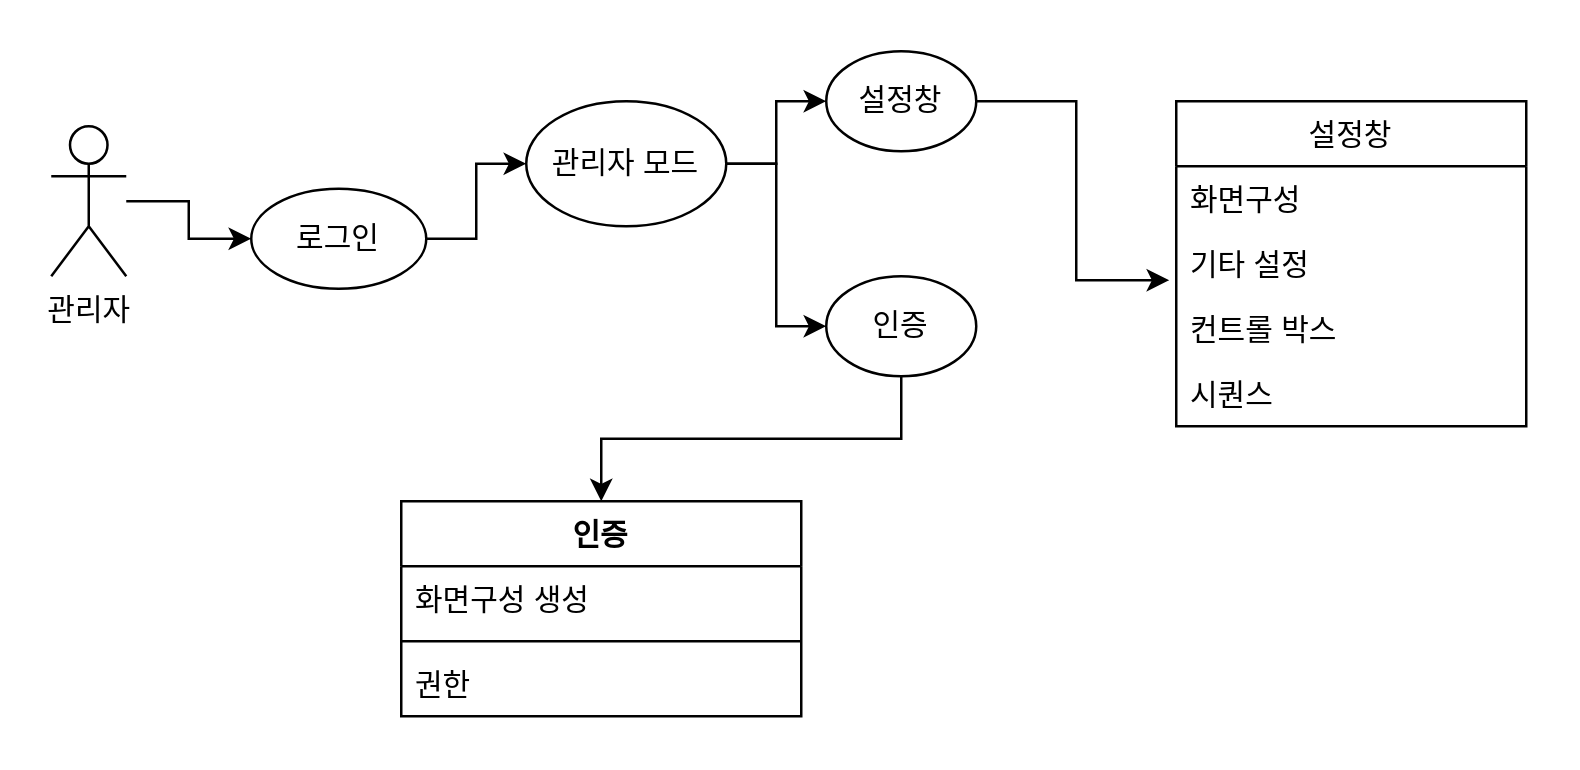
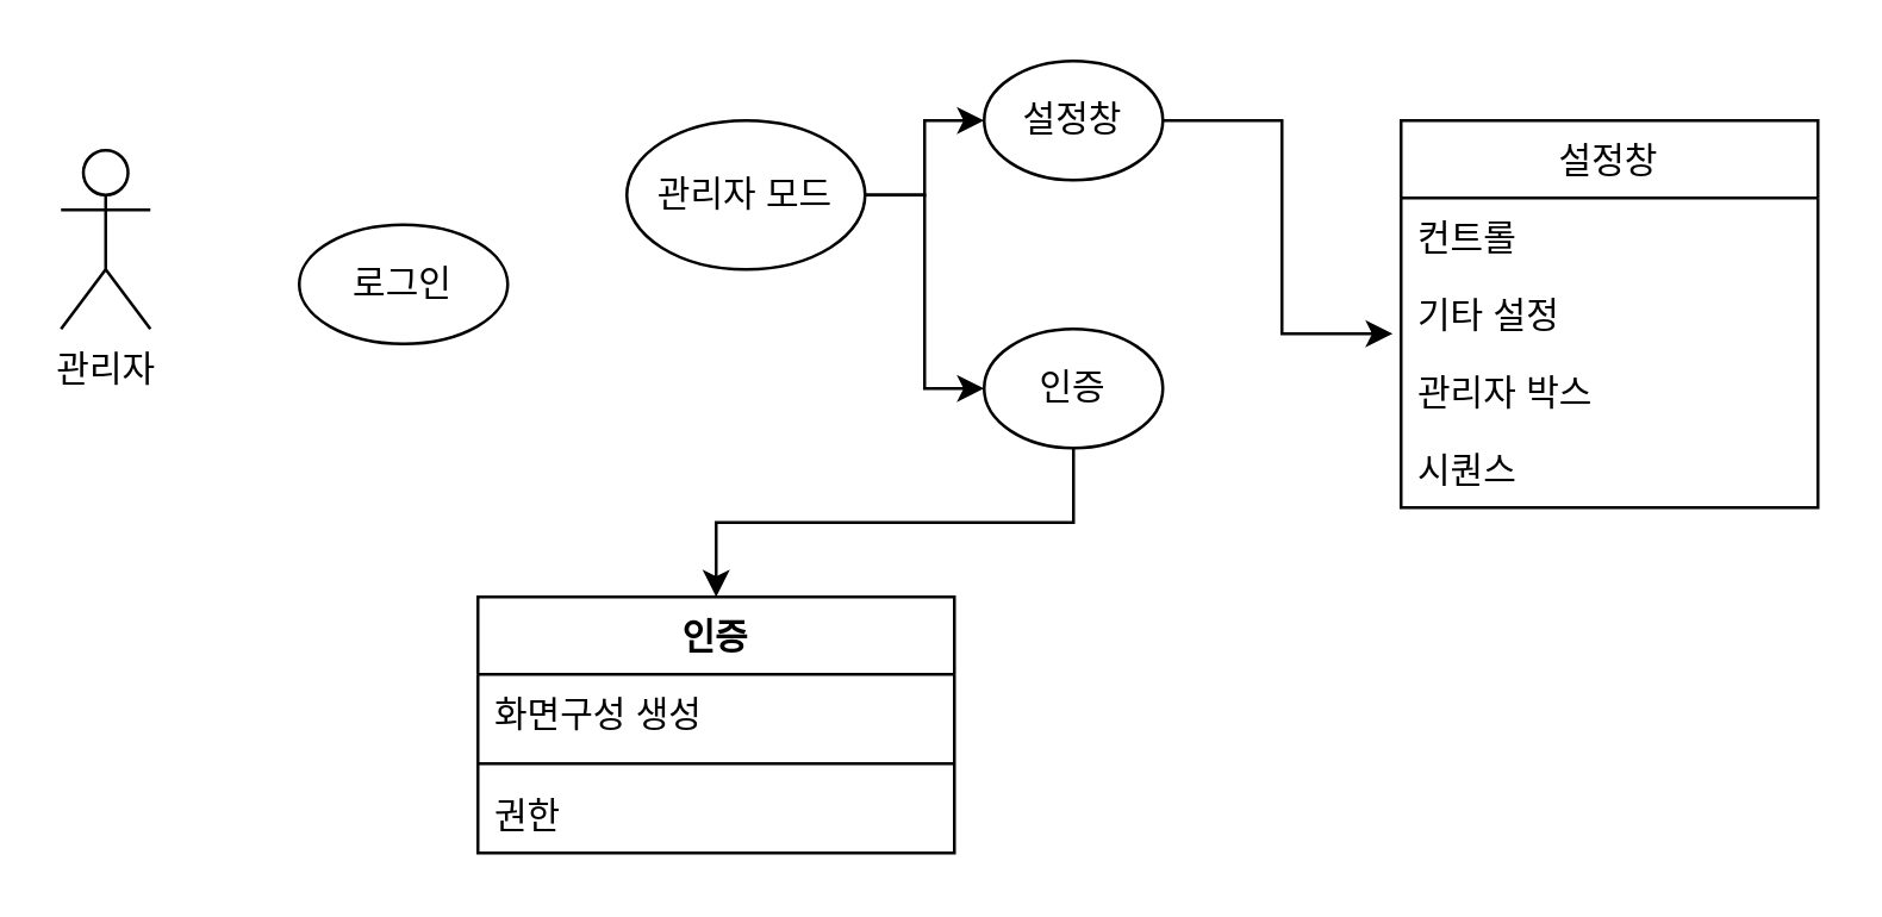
  <mxCell id="0" />
  <mxCell id="1" parent="0" />
- <mxCell id="2" value="" style="edgeStyle=orthogonalEdgeStyle;rounded=0;orthogonalLoop=1;jettySize=auto;html=1;" parent="1" source="3" target="5" edge="1"><mxGeometry relative="1" as="geometry" /></mxCell>
  <mxCell id="3" value="관리자" style="shape=umlActor;verticalLabelPosition=bottom;verticalAlign=top;html=1;" parent="1" vertex="1"><mxGeometry x="20" y="50" width="30" height="60" as="geometry" /></mxCell>
- <mxCell id="4" value="" style="edgeStyle=orthogonalEdgeStyle;rounded=0;orthogonalLoop=1;jettySize=auto;html=1;" parent="1" source="5" target="8" edge="1"><mxGeometry relative="1" as="geometry" /></mxCell>
  <mxCell id="5" value="로그인" style="ellipse;whiteSpace=wrap;html=1;" parent="1" vertex="1"><mxGeometry x="100" y="75" width="70" height="40" as="geometry" /></mxCell>
  <mxCell id="6" style="edgeStyle=orthogonalEdgeStyle;rounded=0;orthogonalLoop=1;jettySize=auto;html=1;exitX=1;exitY=0.5;exitDx=0;exitDy=0;entryX=0;entryY=0.5;entryDx=0;entryDy=0;" parent="1" source="8" target="10" edge="1"><mxGeometry relative="1" as="geometry" /></mxCell>
  <mxCell id="7" style="edgeStyle=orthogonalEdgeStyle;rounded=0;orthogonalLoop=1;jettySize=auto;html=1;exitX=1;exitY=0.5;exitDx=0;exitDy=0;entryX=0;entryY=0.5;entryDx=0;entryDy=0;" parent="1" source="8" target="12" edge="1"><mxGeometry relative="1" as="geometry" /></mxCell>
  <mxCell id="8" value="관리자 모드" style="ellipse;whiteSpace=wrap;html=1;" parent="1" vertex="1"><mxGeometry x="210" y="40" width="80" height="50" as="geometry" /></mxCell>
  <mxCell id="9" style="edgeStyle=orthogonalEdgeStyle;rounded=0;orthogonalLoop=1;jettySize=auto;html=1;exitX=1;exitY=0.5;exitDx=0;exitDy=0;entryX=-0.02;entryY=-0.247;entryDx=0;entryDy=0;entryPerimeter=0;" parent="1" source="10" target="20" edge="1"><mxGeometry relative="1" as="geometry" /></mxCell>
  <mxCell id="10" value="설정창" style="ellipse;whiteSpace=wrap;html=1;" parent="1" vertex="1"><mxGeometry x="330" y="20" width="60" height="40" as="geometry" /></mxCell>
  <mxCell id="11" style="edgeStyle=orthogonalEdgeStyle;rounded=0;orthogonalLoop=1;jettySize=auto;html=1;exitX=0.5;exitY=1;exitDx=0;exitDy=0;entryX=0.5;entryY=0;entryDx=0;entryDy=0;" parent="1" source="12" target="13" edge="1"><mxGeometry relative="1" as="geometry" /></mxCell>
  <mxCell id="12" value="인증" style="ellipse;whiteSpace=wrap;html=1;" parent="1" vertex="1"><mxGeometry x="330" y="110" width="60" height="40" as="geometry" /></mxCell>
  <mxCell id="13" value="인증" style="swimlane;fontStyle=1;align=center;verticalAlign=top;childLayout=stackLayout;horizontal=1;startSize=26;horizontalStack=0;resizeParent=1;resizeParentMax=0;resizeLast=0;collapsible=1;marginBottom=0;" parent="1" vertex="1"><mxGeometry x="160" y="200" width="160" height="86" as="geometry" /></mxCell>
  <mxCell id="14" value="화면구성 생성" style="text;strokeColor=none;fillColor=none;align=left;verticalAlign=top;spacingLeft=4;spacingRight=4;overflow=hidden;rotatable=0;points=[[0,0.5],[1,0.5]];portConstraint=eastwest;" parent="13" vertex="1"><mxGeometry y="26" width="160" height="26" as="geometry" /></mxCell>
  <mxCell id="15" value="" style="line;strokeWidth=1;fillColor=none;align=left;verticalAlign=middle;spacingTop=-1;spacingLeft=3;spacingRight=3;rotatable=0;labelPosition=right;points=[];portConstraint=eastwest;" parent="13" vertex="1"><mxGeometry y="52" width="160" height="8" as="geometry" /></mxCell>
  <mxCell id="16" value="권한 " style="text;strokeColor=none;fillColor=none;align=left;verticalAlign=top;spacingLeft=4;spacingRight=4;overflow=hidden;rotatable=0;points=[[0,0.5],[1,0.5]];portConstraint=eastwest;" parent="13" vertex="1"><mxGeometry y="60" width="160" height="26" as="geometry" /></mxCell>
  <mxCell id="17" value="설정창" style="swimlane;fontStyle=0;childLayout=stackLayout;horizontal=1;startSize=26;fillColor=none;horizontalStack=0;resizeParent=1;resizeParentMax=0;resizeLast=0;collapsible=1;marginBottom=0;" parent="1" vertex="1"><mxGeometry x="470" y="40" width="140" height="130" as="geometry" /></mxCell>
- <mxCell id="18" value="화면구성" style="text;strokeColor=none;fillColor=none;align=left;verticalAlign=top;spacingLeft=4;spacingRight=4;overflow=hidden;rotatable=0;points=[[0,0.5],[1,0.5]];portConstraint=eastwest;" parent="17" vertex="1"><mxGeometry y="26" width="140" height="26" as="geometry" /></mxCell>
+ <mxCell id="18" value="컨트롤" style="text;strokeColor=none;fillColor=none;align=left;verticalAlign=top;spacingLeft=4;spacingRight=4;overflow=hidden;rotatable=0;points=[[0,0.5],[1,0.5]];portConstraint=eastwest;" parent="17" vertex="1"><mxGeometry y="26" width="140" height="26" as="geometry" /></mxCell>
  <mxCell id="19" value="기타 설정" style="text;strokeColor=none;fillColor=none;align=left;verticalAlign=top;spacingLeft=4;spacingRight=4;overflow=hidden;rotatable=0;points=[[0,0.5],[1,0.5]];portConstraint=eastwest;" parent="17" vertex="1"><mxGeometry y="52" width="140" height="26" as="geometry" /></mxCell>
- <mxCell id="20" value="컨트롤 박스" style="text;strokeColor=none;fillColor=none;align=left;verticalAlign=top;spacingLeft=4;spacingRight=4;overflow=hidden;rotatable=0;points=[[0,0.5],[1,0.5]];portConstraint=eastwest;" parent="17" vertex="1"><mxGeometry y="78" width="140" height="26" as="geometry" /></mxCell>
+ <mxCell id="20" value="관리자 박스" style="text;strokeColor=none;fillColor=none;align=left;verticalAlign=top;spacingLeft=4;spacingRight=4;overflow=hidden;rotatable=0;points=[[0,0.5],[1,0.5]];portConstraint=eastwest;" parent="17" vertex="1"><mxGeometry y="78" width="140" height="26" as="geometry" /></mxCell>
  <mxCell id="21" value="시퀀스" style="text;strokeColor=none;fillColor=none;align=left;verticalAlign=top;spacingLeft=4;spacingRight=4;overflow=hidden;rotatable=0;points=[[0,0.5],[1,0.5]];portConstraint=eastwest;" parent="17" vertex="1"><mxGeometry y="104" width="140" height="26" as="geometry" /></mxCell>
